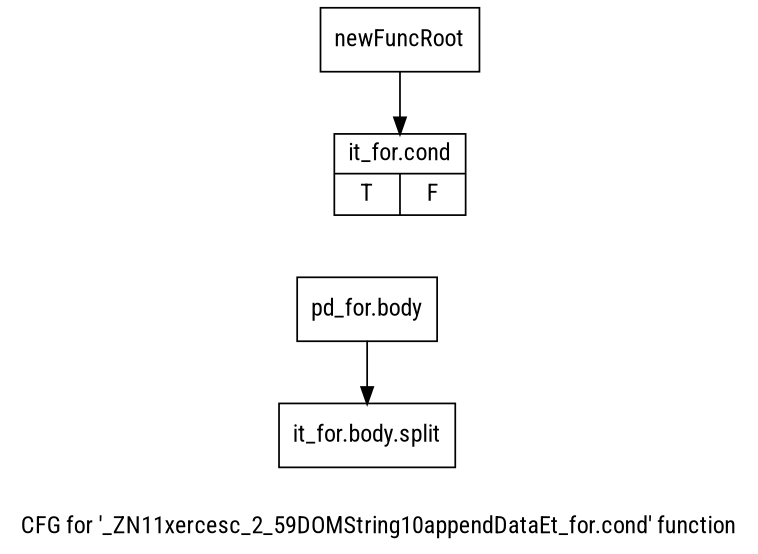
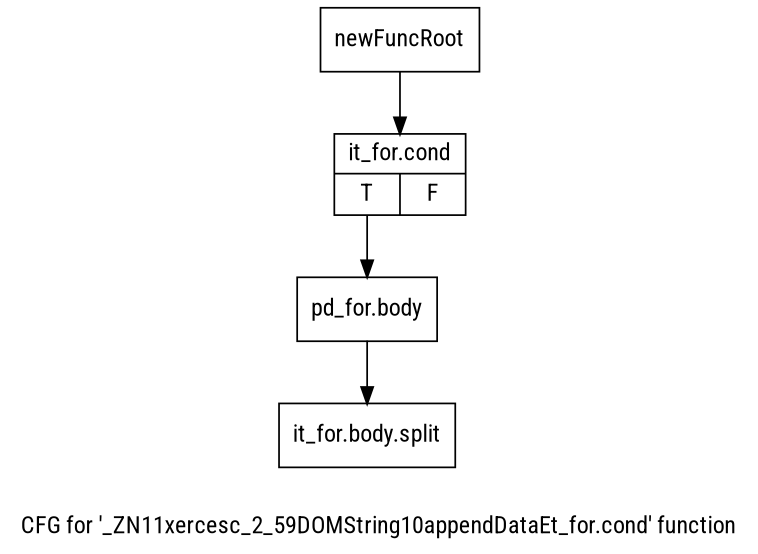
  digraph {
    fontname="Roboto Condensed"
    label="CFG for '_ZN11xercesc_2_59DOMString10appendDataEt_for.cond' function"
    node [fontname="Roboto Condensed" shape=record]
    edge [fontname="Roboto Condensed"]
    n1 [label="{newFuncRoot}"]
    n2 [label="{it_for.cond|{<s0>T|<s1>F}}"]
    n3 [label="{pd_for.body}"]
    n4 [label="{it_for.body.split}"]
    n1 -> n2
+   n2 -> n3 [tailport=s0]
    n3 -> n4
  }
